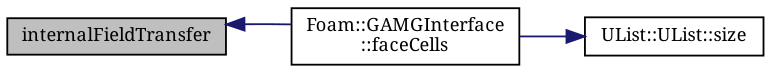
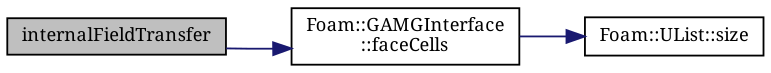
  digraph {
    fontname="Noto Serif"
    rankdir=LR
    node [color=black fontname="Noto Serif" fontsize=10 shape=record]
    edge [color=midnightblue fontname="Noto Serif" fontsize=10 labelfontname=FreeSans labelfontsize=10 style=solid]
    n1 [fillcolor=grey75 fontcolor=black height=0.2 label=internalFieldTransfer style=filled width=0.4]
    n2 [height=0.2 label="Foam::GAMGInterface\l::faceCells" width=0.4]
-   n3 [height=0.2 label="UList::UList::size" width=0.4]
-   n2 -> n1
+   n3 [height=0.2 label="Foam::UList::size" width=0.4]
+   n1 -> n2
    n2 -> n3
  }
